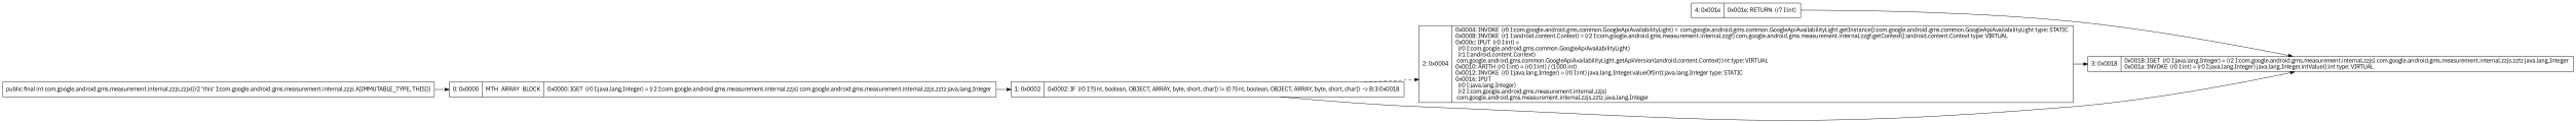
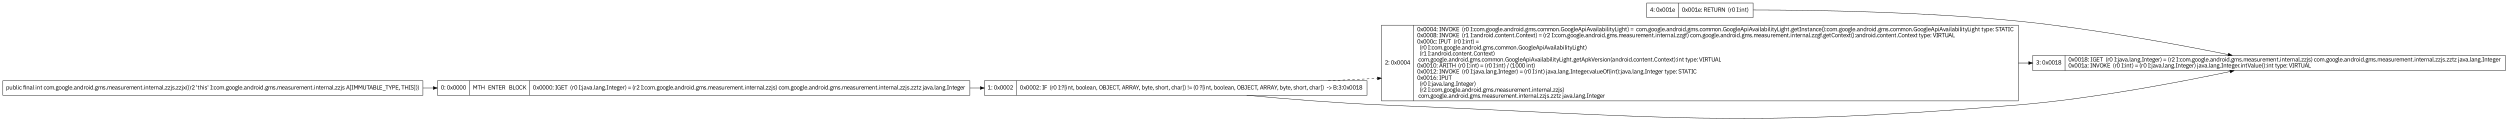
  digraph {
    fontname="IBM Plex Sans"
    rankdir=LR
    node [fontname="IBM Plex Sans" shape=record]
    edge [fontname="IBM Plex Sans"]
-   n1 [label="{0\:\ 0x0000|MTH_ARRAY_BLOCK\l|0x0000: IGET  (r0 I:java.lang.Integer) = (r2 I:com.google.android.gms.measurement.internal.zzjs) com.google.android.gms.measurement.internal.zzjs.zztz java.lang.Integer \l}"]
+   n1 [label="{0\:\ 0x0000|MTH_ENTER_BLOCK\l|0x0000: IGET  (r0 I:java.lang.Integer) = (r2 I:com.google.android.gms.measurement.internal.zzjs) com.google.android.gms.measurement.internal.zzjs.zztz java.lang.Integer \l}"]
    n2 [label="{1\:\ 0x0002|0x0002: IF  (r0 I:?[int, boolean, OBJECT, ARRAY, byte, short, char]) != (0 ?[int, boolean, OBJECT, ARRAY, byte, short, char])  \-\> B:3:0x0018 \l}"]
    n3 [label="{2\:\ 0x0004|0x0004: INVOKE  (r0 I:com.google.android.gms.common.GoogleApiAvailabilityLight) =  com.google.android.gms.common.GoogleApiAvailabilityLight.getInstance():com.google.android.gms.common.GoogleApiAvailabilityLight type: STATIC \l0x0008: INVOKE  (r1 I:android.content.Context) = (r2 I:com.google.android.gms.measurement.internal.zzgf) com.google.android.gms.measurement.internal.zzgf.getContext():android.content.Context type: VIRTUAL \l0x000c: IPUT  (r0 I:int) = \l  (r0 I:com.google.android.gms.common.GoogleApiAvailabilityLight)\l  (r1 I:android.content.Context)\l com.google.android.gms.common.GoogleApiAvailabilityLight.getApkVersion(android.content.Context):int type: VIRTUAL \l0x0010: ARITH  (r0 I:int) = (r0 I:int) \/ (1000 int) \l0x0012: INVOKE  (r0 I:java.lang.Integer) = (r0 I:int) java.lang.Integer.valueOf(int):java.lang.Integer type: STATIC \l0x0016: IPUT  \l  (r0 I:java.lang.Integer)\l  (r2 I:com.google.android.gms.measurement.internal.zzjs)\l com.google.android.gms.measurement.internal.zzjs.zztz java.lang.Integer \l}"]
    n4 [label="{3\:\ 0x0018|0x0018: IGET  (r0 I:java.lang.Integer) = (r2 I:com.google.android.gms.measurement.internal.zzjs) com.google.android.gms.measurement.internal.zzjs.zztz java.lang.Integer \l0x001a: INVOKE  (r0 I:int) = (r0 I:java.lang.Integer) java.lang.Integer.intValue():int type: VIRTUAL \l}"]
-   n5 [label="{4\:\ 0x001e|0x001e: RETURN  (r7 I:int) \l}"]
+   n5 [label="{4\:\ 0x001e|0x001e: RETURN  (r0 I:int) \l}"]
    n6 [label="{public final int com.google.android.gms.measurement.internal.zzjs.zzjx((r2 'this' I:com.google.android.gms.measurement.internal.zzjs A[IMMUTABLE_TYPE, THIS])) }"]
    n1 -> n2
    n2 -> n3 [style=dashed]
    n2 -> n4
    n3 -> n4
    n5 -> n4
    n6 -> n1
  }
